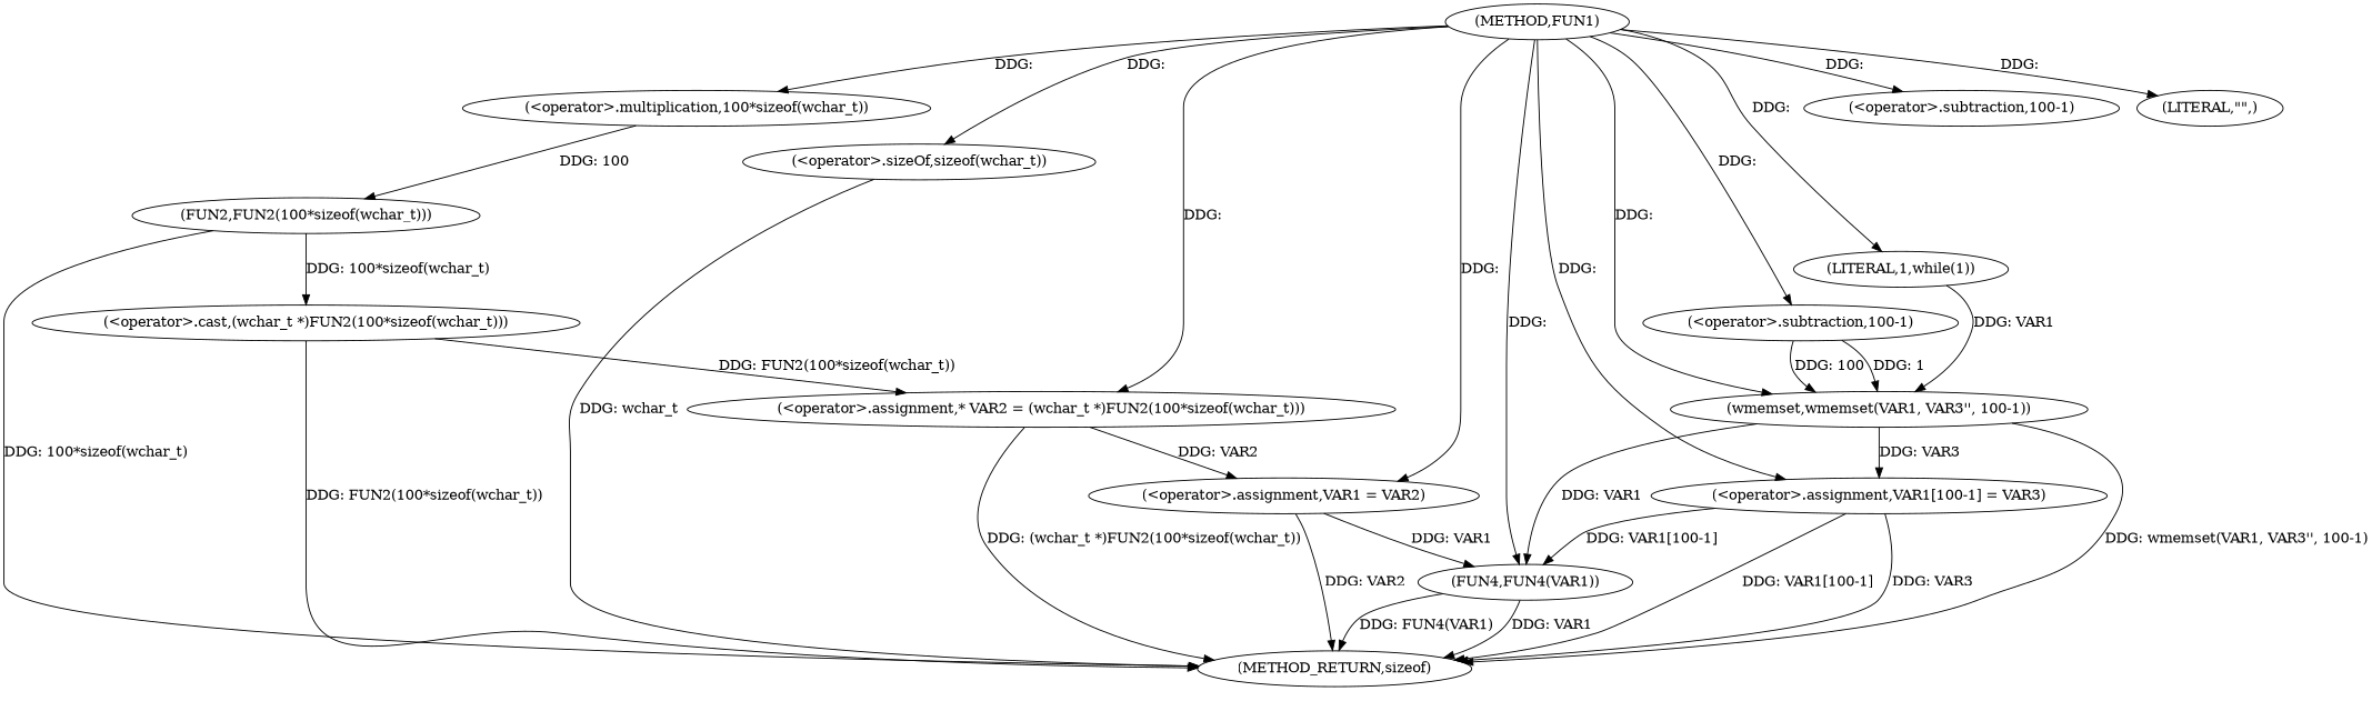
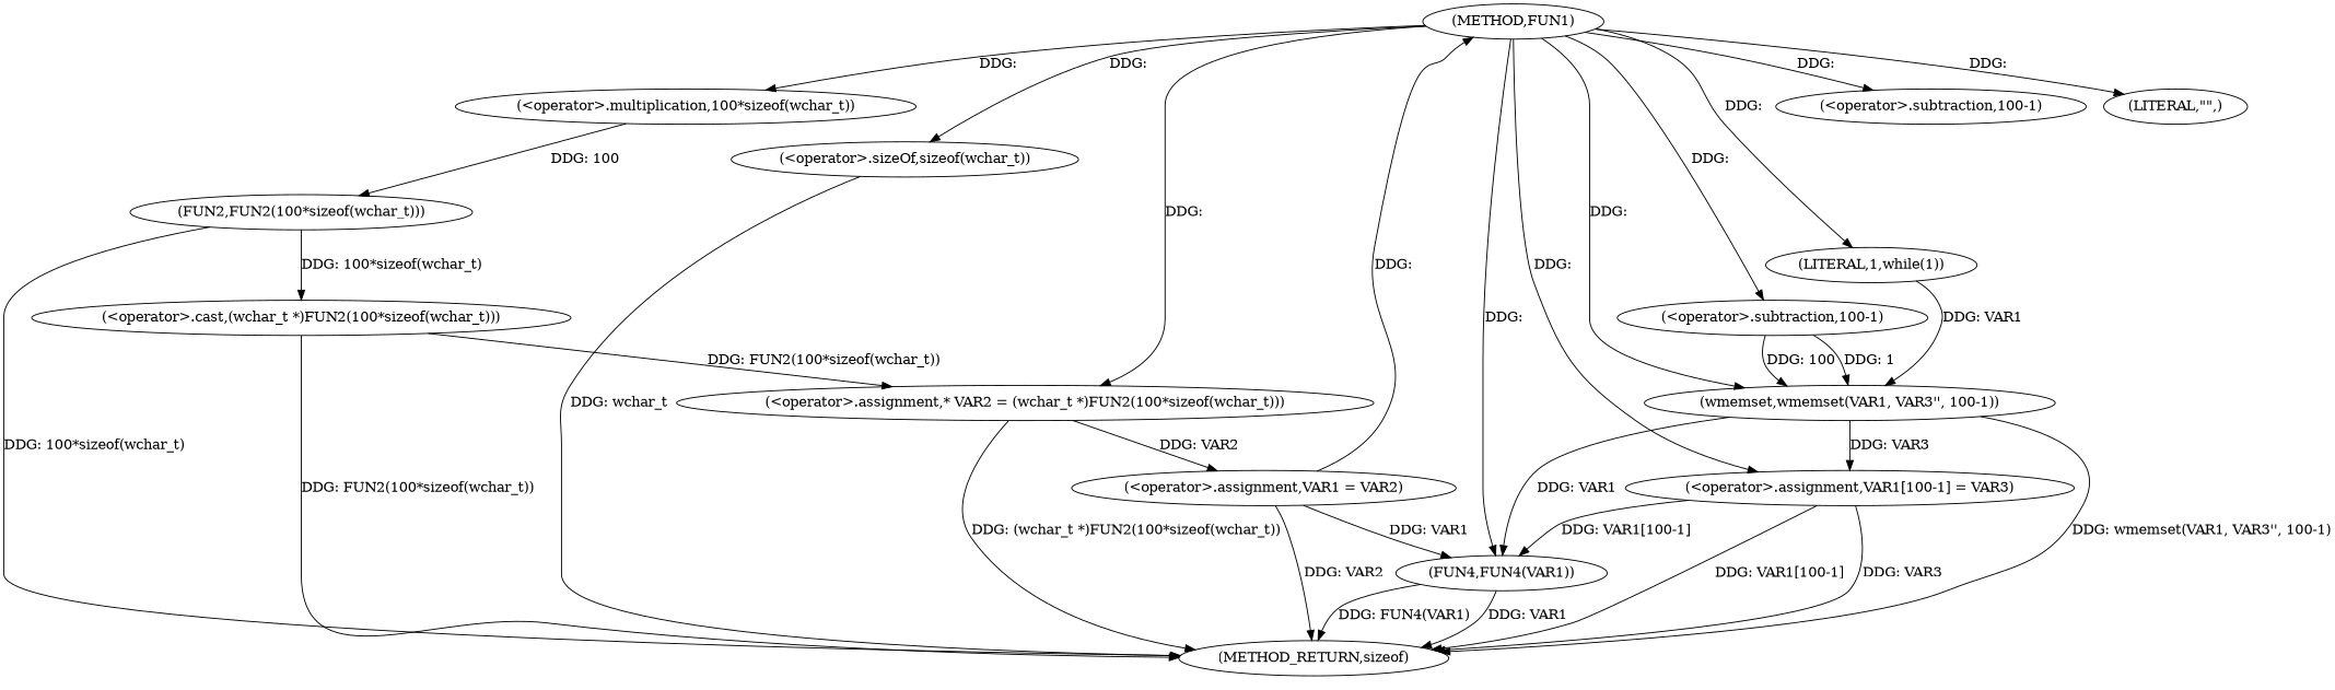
  digraph {
    n1 [label="(METHOD,FUN1)"]
    n2 [label="(<operator>.assignment,* VAR2 = (wchar_t *)FUN2(100*sizeof(wchar_t)))"]
    n3 [label="(<operator>.multiplication,100*sizeof(wchar_t))"]
    n4 [label="(<operator>.sizeOf,sizeof(wchar_t))"]
    n5 [label="(<operator>.assignment,VAR1 = VAR2)"]
    n6 [label="(LITERAL,1,while(1))"]
    n7 [label="(wmemset,wmemset(VAR1, VAR3'', 100-1))"]
    n8 [label="(<operator>.subtraction,100-1)"]
    n9 [label="(<operator>.assignment,VAR1[100-1] = VAR3)"]
    n10 [label="(<operator>.subtraction,100-1)"]
    n11 [label="(LITERAL,\"\",)"]
    n12 [label="(FUN4,FUN4(VAR1))"]
    n13 [label="(METHOD_RETURN,sizeof)"]
    n14 [label="(FUN2,FUN2(100*sizeof(wchar_t)))"]
    n15 [label="(<operator>.cast,(wchar_t *)FUN2(100*sizeof(wchar_t)))"]
    n1 -> n2 [label="DDG: "]
    n1 -> n3 [label="DDG: "]
    n1 -> n4 [label="DDG: "]
-   n1 -> n5 [label="DDG: "]
+   n5 -> n1 [label="DDG: "]
    n1 -> n6 [label="DDG: "]
    n1 -> n7 [label="DDG: "]
    n1 -> n8 [label="DDG: "]
    n1 -> n9 [label="DDG: "]
    n1 -> n10 [label="DDG: "]
    n1 -> n11 [label="DDG: "]
    n1 -> n12 [label="DDG: "]
    n2 -> n5 [label="DDG: VAR2"]
    n2 -> n13 [label="DDG: (wchar_t *)FUN2(100*sizeof(wchar_t))"]
    n3 -> n14 [label="DDG: 100"]
    n4 -> n13 [label="DDG: wchar_t"]
    n5 -> n12 [label="DDG: VAR1"]
    n5 -> n13 [label="DDG: VAR2"]
    n6 -> n7 [label="DDG: VAR1"]
    n7 -> n9 [label="DDG: VAR3"]
    n7 -> n12 [label="DDG: VAR1"]
    n7 -> n13 [label="DDG: wmemset(VAR1, VAR3'', 100-1)"]
    n8 -> n7 [label="DDG: 100"]
    n8 -> n7 [label="DDG: 1"]
    n9 -> n12 [label="DDG: VAR1[100-1]"]
    n9 -> n13 [label="DDG: VAR1[100-1]"]
    n9 -> n13 [label="DDG: VAR3"]
    n12 -> n13 [label="DDG: VAR1"]
    n12 -> n13 [label="DDG: FUN4(VAR1)"]
    n14 -> n13 [label="DDG: 100*sizeof(wchar_t)"]
    n14 -> n15 [label="DDG: 100*sizeof(wchar_t)"]
    n15 -> n2 [label="DDG: FUN2(100*sizeof(wchar_t))"]
    n15 -> n13 [label="DDG: FUN2(100*sizeof(wchar_t))"]
  }
